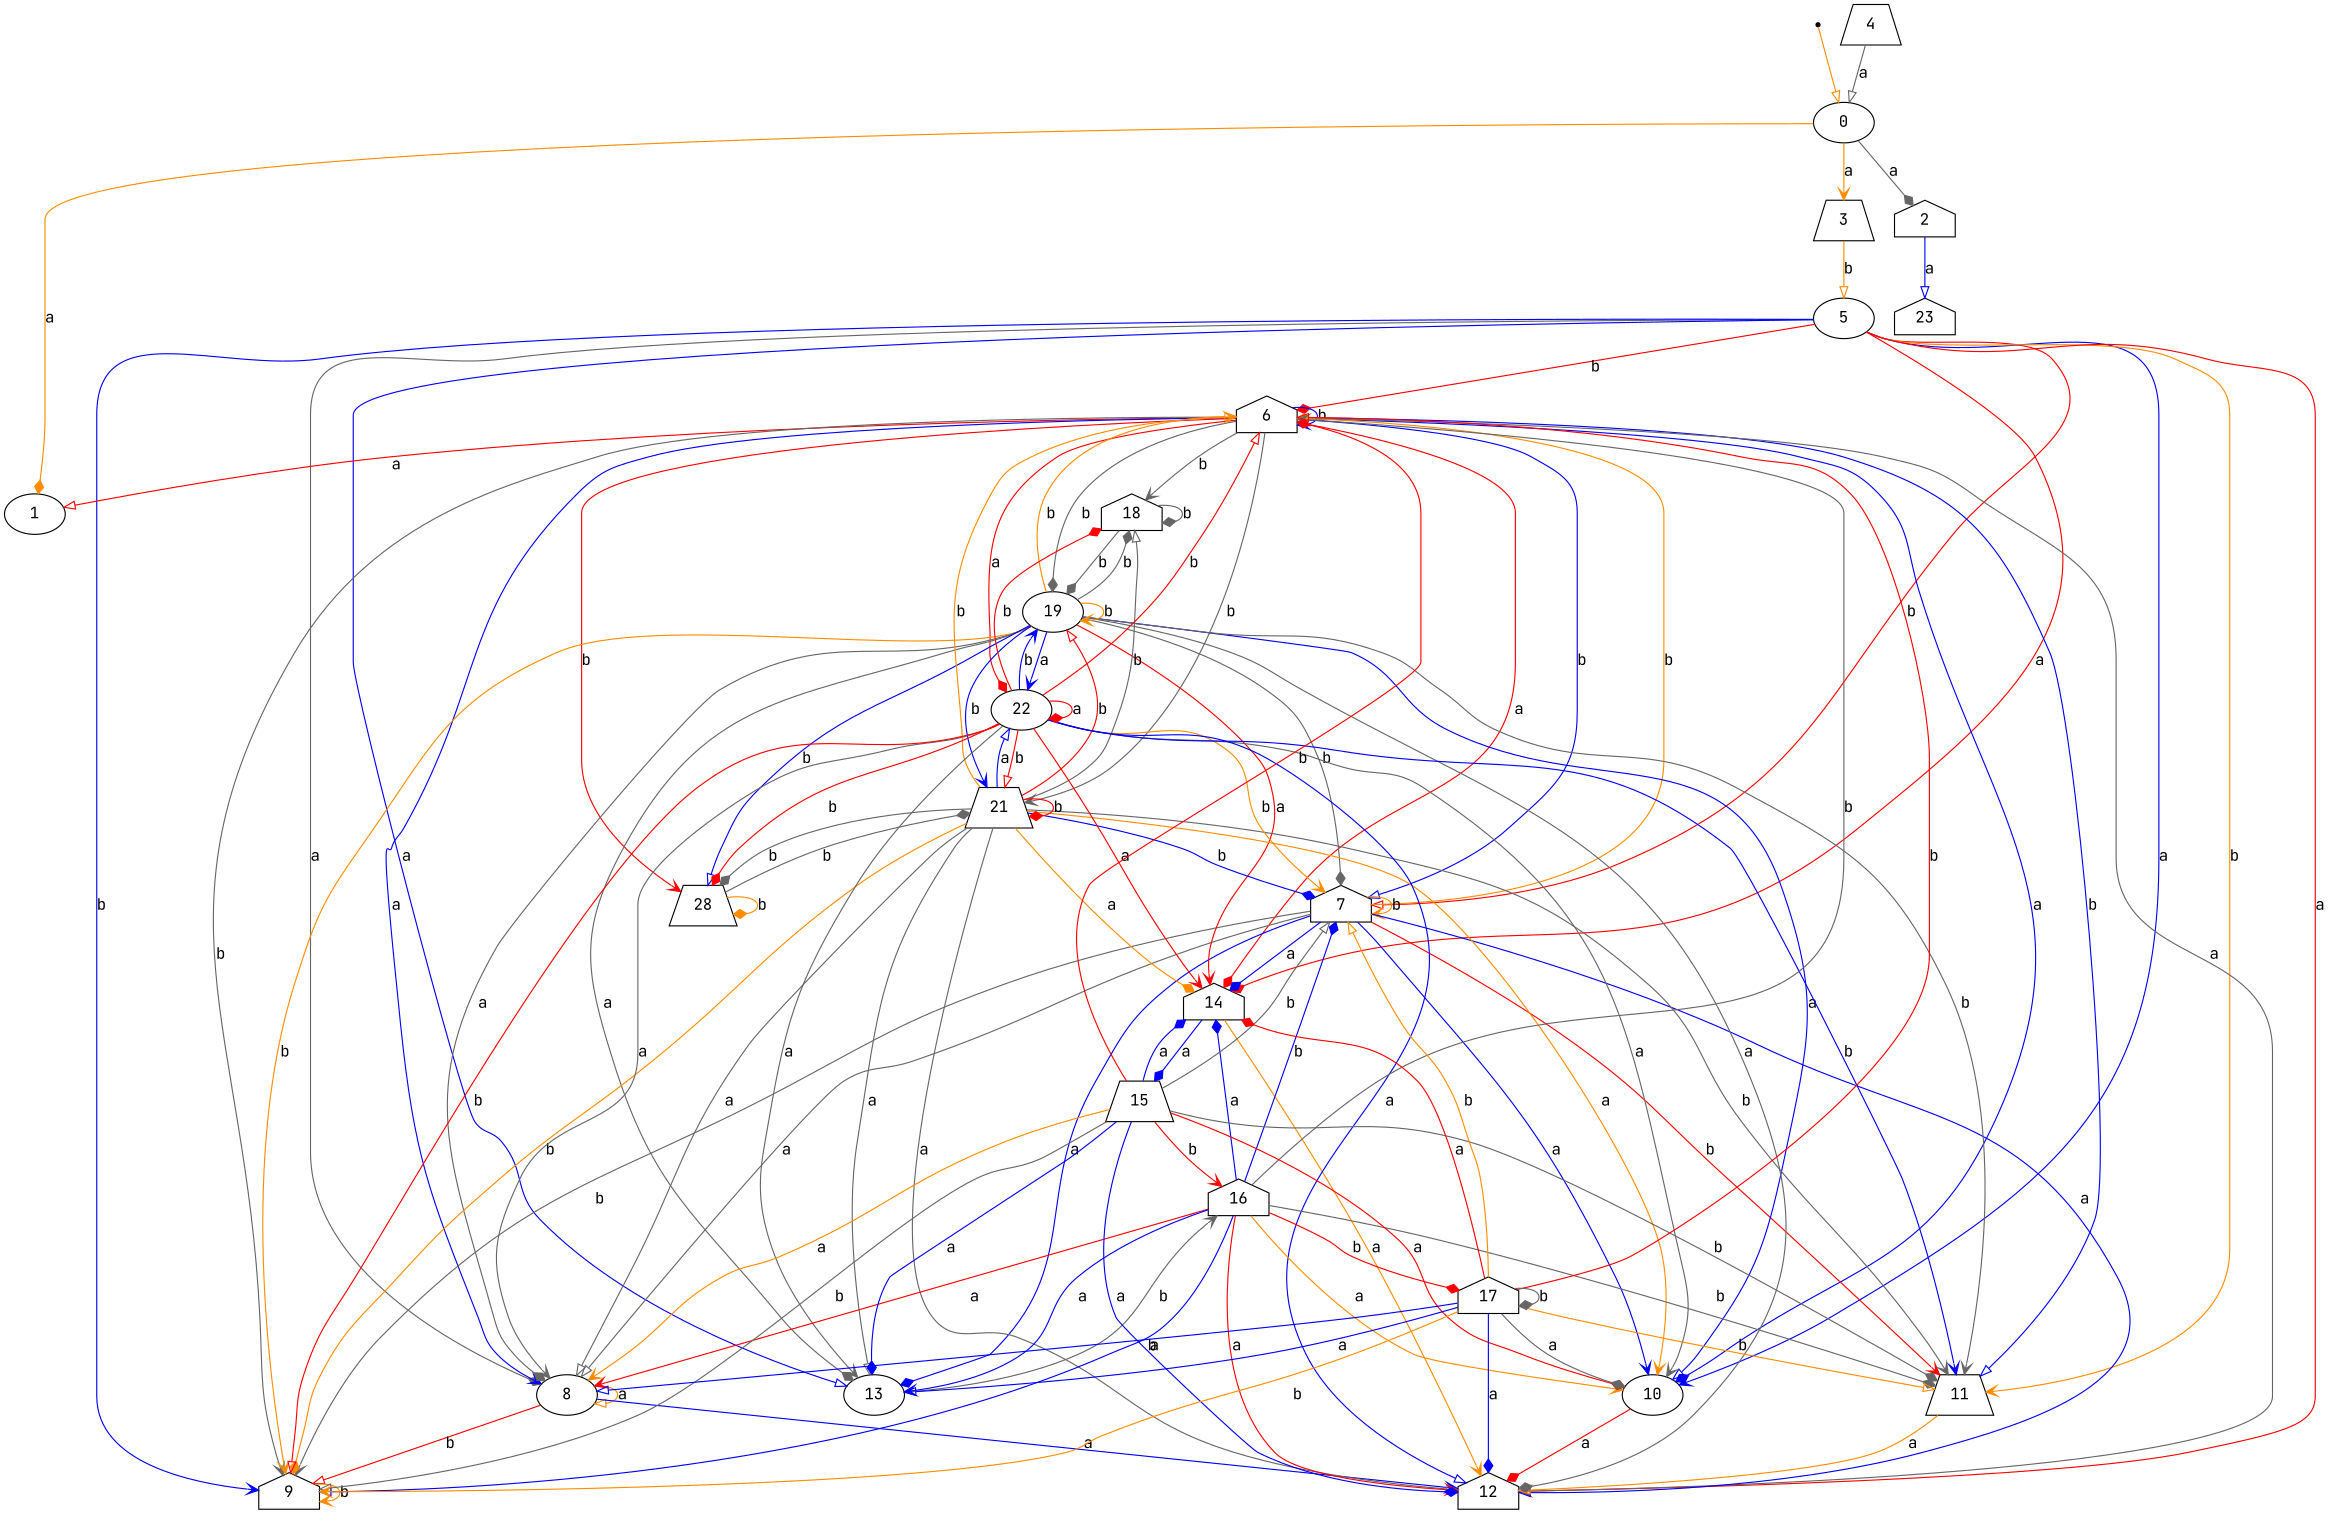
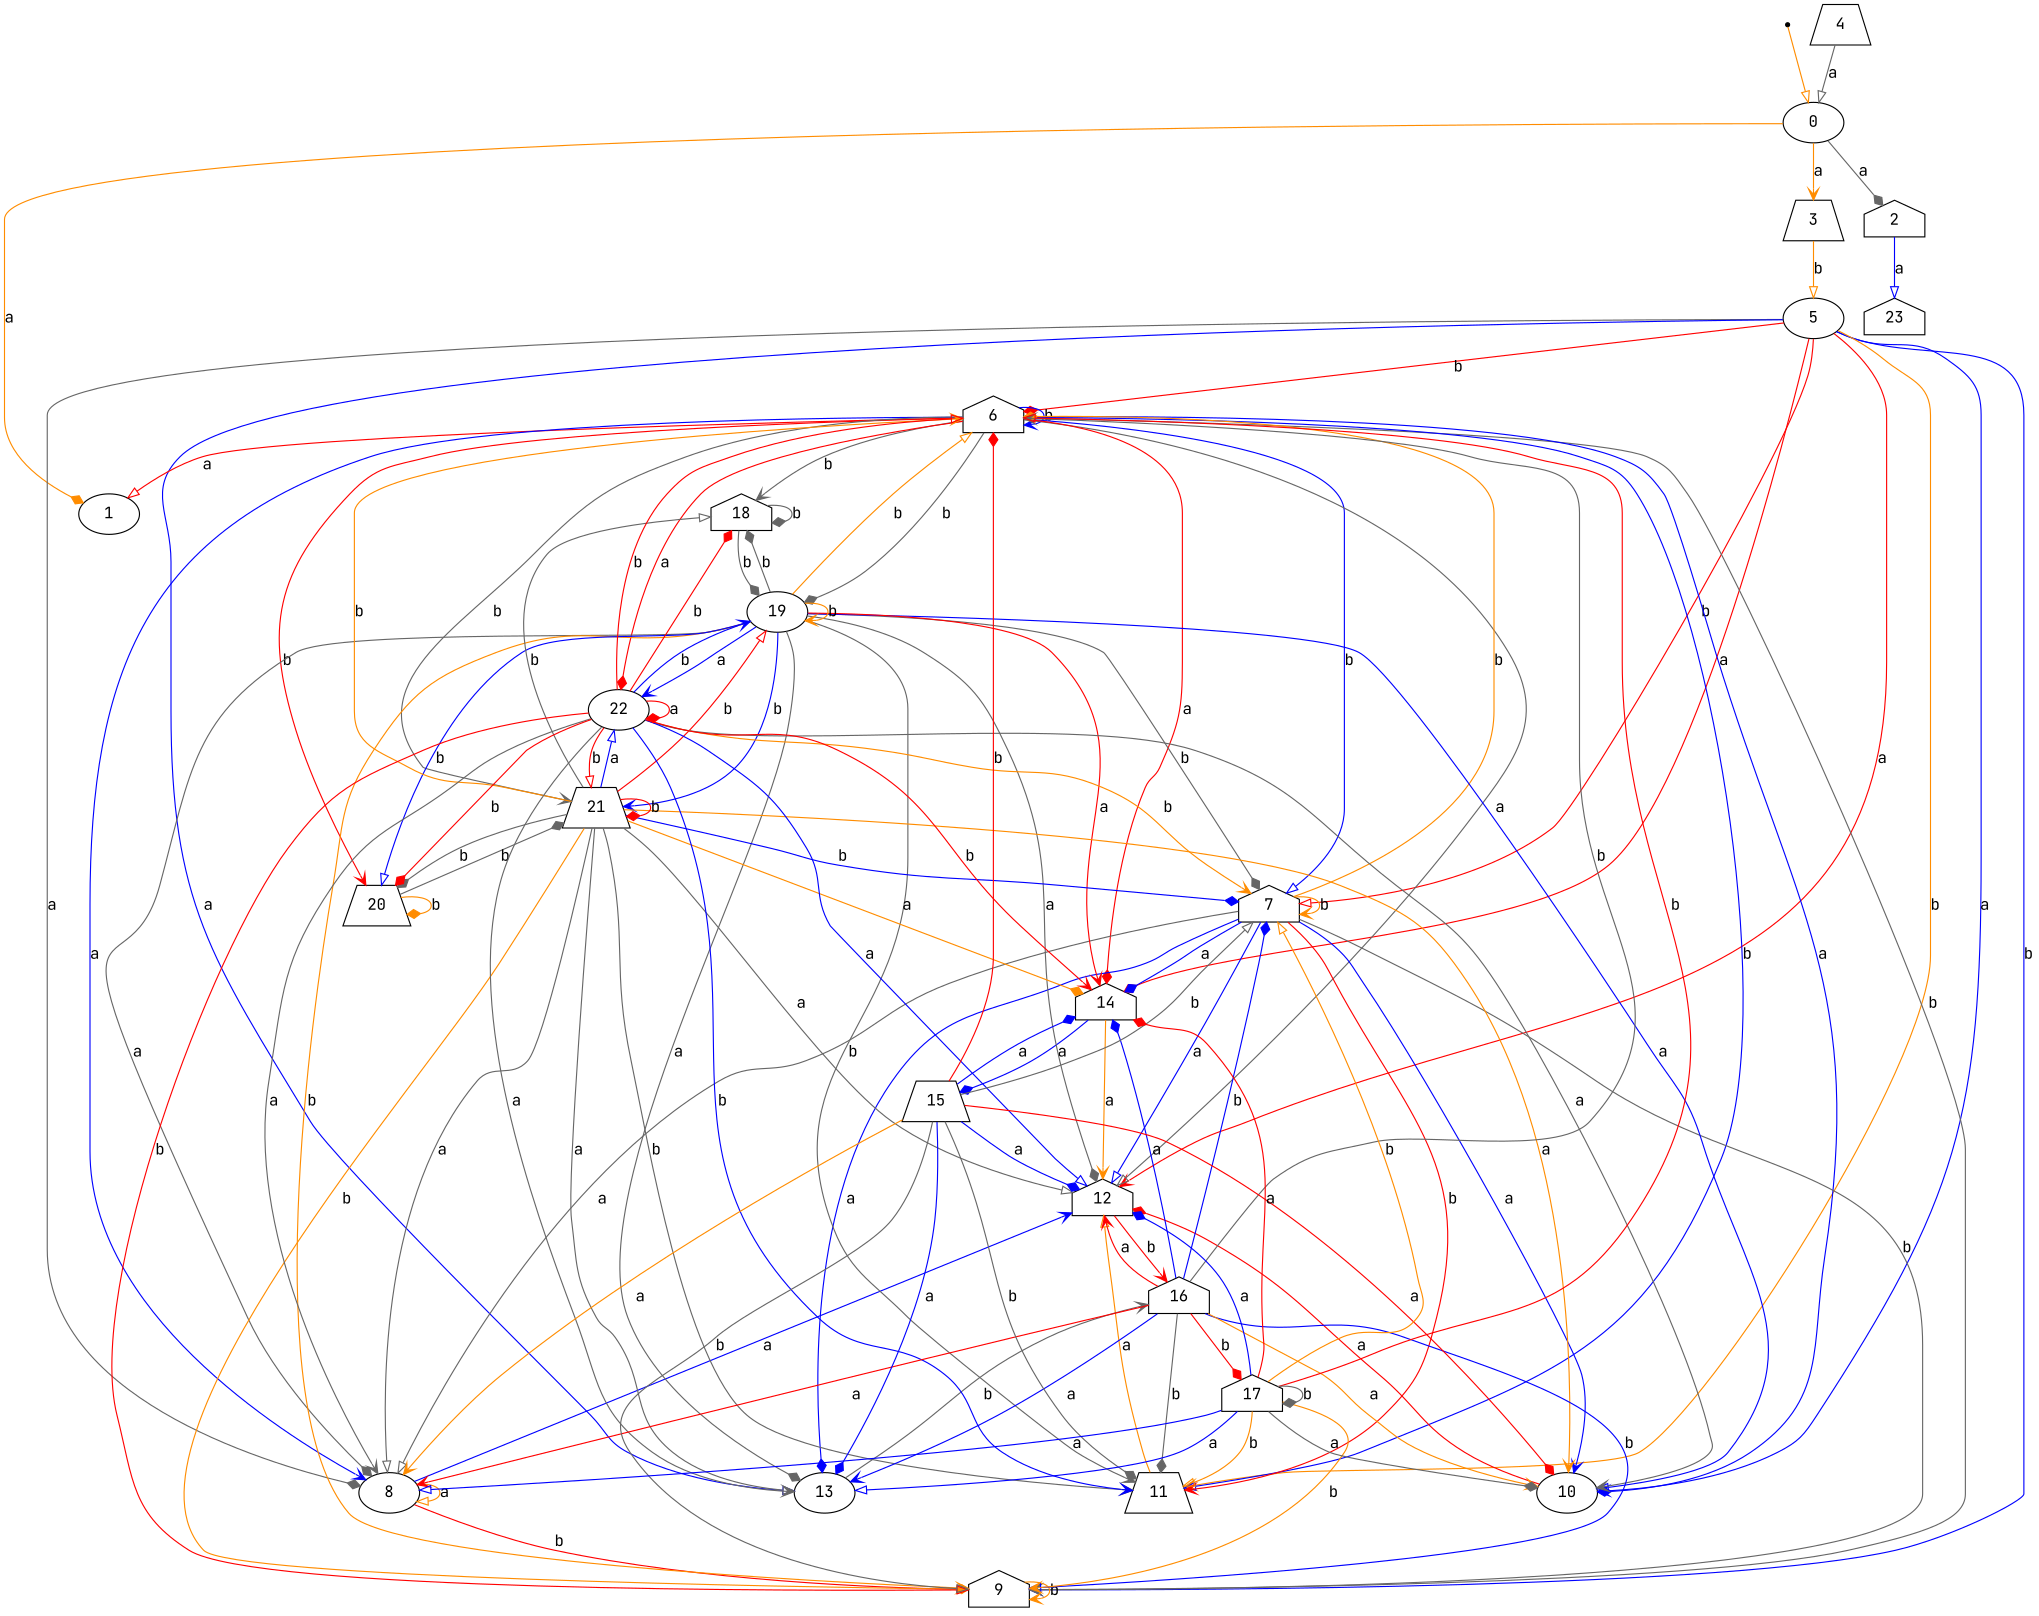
  digraph {
    fontname="JetBrains Mono"
    rankdir=TB
    node [fontname="JetBrains Mono" shape=house]
    edge [arrowhead=diamond color=gray40 fontname="JetBrains Mono"]
    dummy0 [shape=point]
    0 [shape=ellipse]
    1 [shape=ellipse]
    2
    3 [shape=trapezium]
    23
    5 [shape=ellipse]
    4 [shape=trapezium]
    6
    7
    8 [shape=ellipse]
    9
    10 [shape=ellipse]
    11 [shape=trapezium]
    12
    13 [shape=ellipse]
    14
    18
    19 [shape=ellipse]
-   20 [shape=trapezium label=28]
+   20 [shape=trapezium]
    21 [shape=trapezium]
    22 [shape=ellipse]
    16
    15 [shape=trapezium]
    17
    dummy0 -> 0 [arrowhead=onormal color=darkorange]
    0 -> 1 [color=darkorange label=a]
    0 -> 2 [label=a]
    0 -> 3 [arrowhead=vee color=darkorange label=a]
    2 -> 23 [arrowhead=onormal color=blue label=a]
    3 -> 5 [arrowhead=onormal color=darkorange label=b]
    5 -> 6 [color=red label=b]
    5 -> 7 [arrowhead=onormal color=red label=b]
    5 -> 8 [label=a]
    5 -> 9 [arrowhead=vee color=blue label=b]
    5 -> 10 [arrowhead=vee color=blue label=a]
    5 -> 11 [arrowhead=vee color=darkorange label=b]
    5 -> 12 [arrowhead=vee color=red label=a]
    5 -> 13 [arrowhead=onormal color=blue label=a]
    5 -> 14 [color=red label=a]
    4 -> 0 [arrowhead=onormal label=a]
    6 -> 1 [arrowhead=onormal color=red label=a]
    6 -> 6 [arrowhead=vee color=blue label=b]
    6 -> 7 [arrowhead=onormal color=blue label=b]
    6 -> 8 [arrowhead=vee color=blue label=a]
    6 -> 9 [arrowhead=vee label=b]
    6 -> 10 [color=blue label=a]
    6 -> 11 [arrowhead=onormal color=blue label=b]
    6 -> 12 [arrowhead=onormal label=a]
    6 -> 14 [color=red label=a]
    6 -> 18 [arrowhead=vee label=b]
    6 -> 19 [label=b]
    6 -> 20 [arrowhead=vee color=red label=b]
    6 -> 21 [arrowhead=vee label=b]
    6 -> 22 [color=red label=a]
    7 -> 6 [color=darkorange label=b]
    7 -> 7 [arrowhead=vee color=darkorange label=b]
    7 -> 8 [arrowhead=onormal label=a]
    7 -> 9 [arrowhead=vee label=b]
    7 -> 10 [arrowhead=vee color=blue label=a]
    7 -> 11 [arrowhead=vee color=red label=b]
    7 -> 12 [arrowhead=onormal color=blue label=a]
    7 -> 13 [color=blue label=a]
    7 -> 14 [color=blue label=a]
    8 -> 8 [arrowhead=onormal color=darkorange label=a]
    8 -> 9 [arrowhead=onormal color=red label=b]
    8 -> 12 [arrowhead=vee color=blue label=a]
    9 -> 9 [arrowhead=vee color=darkorange label=b]
    10 -> 12 [color=red label=a]
    11 -> 12 [arrowhead=onormal color=darkorange label=a]
-   15 -> 16 [arrowhead=vee color=red label=b]
+   12 -> 16 [arrowhead=vee color=red label=b]
    13 -> 16 [arrowhead=vee label=b]
    14 -> 12 [arrowhead=vee color=darkorange label=a]
    14 -> 15 [color=blue label=a]
    18 -> 18 [label=b]
    18 -> 19 [label=b]
    19 -> 6 [arrowhead=onormal color=darkorange label=b]
    19 -> 7 [label=b]
    19 -> 8 [label=a]
    19 -> 9 [arrowhead=vee color=darkorange label=b]
    19 -> 10 [arrowhead=onormal color=blue label=a]
    19 -> 11 [arrowhead=vee label=b]
    19 -> 12 [label=a]
    19 -> 13 [label=a]
    19 -> 14 [arrowhead=vee color=red label=a]
    19 -> 18 [label=b]
    19 -> 19 [arrowhead=vee color=darkorange label=b]
    19 -> 20 [arrowhead=onormal color=blue label=b]
    19 -> 21 [arrowhead=vee color=blue label=b]
    19 -> 22 [arrowhead=vee color=blue label=a]
    20 -> 20 [color=darkorange label=b]
    20 -> 21 [label=b]
    21 -> 6 [arrowhead=vee color=darkorange label=b]
    21 -> 7 [color=blue label=b]
    21 -> 8 [arrowhead=onormal label=a]
    21 -> 9 [color=darkorange label=b]
    21 -> 10 [arrowhead=vee color=darkorange label=a]
    21 -> 11 [arrowhead=vee label=b]
    21 -> 12 [arrowhead=onormal label=a]
    21 -> 13 [arrowhead=onormal label=a]
    21 -> 14 [color=darkorange label=a]
    21 -> 18 [arrowhead=onormal label=b]
    21 -> 19 [arrowhead=onormal color=red label=b]
    21 -> 20 [label=b]
    21 -> 21 [color=red label=b]
    21 -> 22 [arrowhead=onormal color=blue label=a]
    22 -> 6 [arrowhead=onormal color=red label=b]
    22 -> 7 [arrowhead=vee color=darkorange label=b]
    22 -> 8 [arrowhead=vee label=a]
    22 -> 9 [arrowhead=onormal color=red label=b]
    22 -> 10 [arrowhead=vee label=a]
    22 -> 11 [arrowhead=vee color=blue label=b]
    22 -> 12 [arrowhead=onormal color=blue label=a]
    22 -> 13 [arrowhead=vee label=a]
-   22 -> 14 [arrowhead=vee color=red label=a]
+   22 -> 14 [arrowhead=vee color=red label=b]
    22 -> 18 [color=red label=b]
    22 -> 19 [arrowhead=vee color=blue label=b]
    22 -> 20 [color=red label=b]
    22 -> 21 [arrowhead=onormal color=red label=b]
    22 -> 22 [color=red label=a]
    16 -> 6 [arrowhead=vee label=b]
    16 -> 7 [color=blue label=b]
    16 -> 8 [arrowhead=vee color=red label=a]
    16 -> 9 [arrowhead=onormal color=blue label=b]
    16 -> 10 [arrowhead=vee color=darkorange label=a]
    16 -> 11 [label=b]
    16 -> 12 [arrowhead=vee color=red label=a]
    16 -> 13 [arrowhead=vee color=blue label=a]
    16 -> 14 [color=blue label=a]
    16 -> 17 [color=red label=b]
    15 -> 6 [color=red label=b]
    15 -> 7 [arrowhead=onormal label=b]
    15 -> 8 [arrowhead=vee color=darkorange label=a]
    15 -> 9 [arrowhead=onormal label=b]
    15 -> 10 [color=red label=a]
    15 -> 11 [label=b]
    15 -> 12 [color=blue label=a]
    15 -> 13 [color=blue label=a]
    15 -> 14 [color=blue label=a]
    17 -> 6 [arrowhead=onormal color=red label=b]
    17 -> 7 [arrowhead=onormal color=darkorange label=b]
    17 -> 8 [arrowhead=onormal color=blue label=a]
    17 -> 9 [arrowhead=vee color=darkorange label=b]
    17 -> 10 [label=a]
    17 -> 11 [arrowhead=onormal color=darkorange label=b]
    17 -> 12 [color=blue label=a]
    17 -> 13 [arrowhead=onormal color=blue label=a]
    17 -> 14 [color=red label=a]
    17 -> 17 [label=b]
  }
